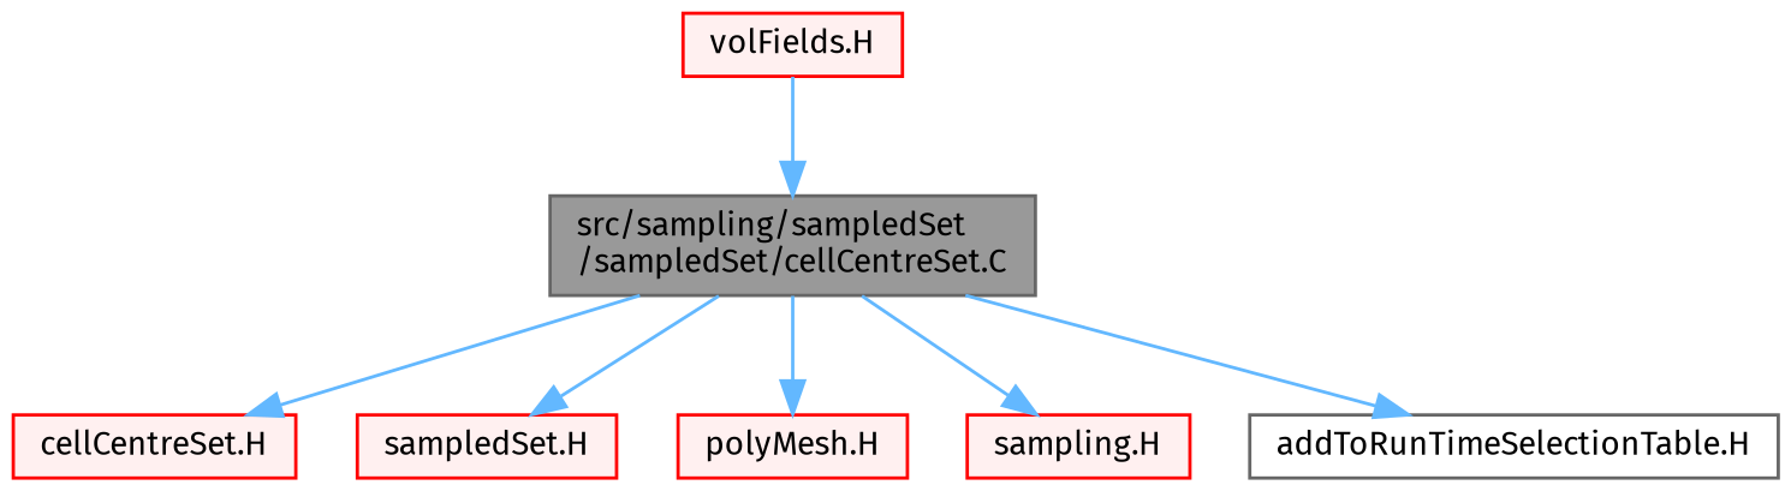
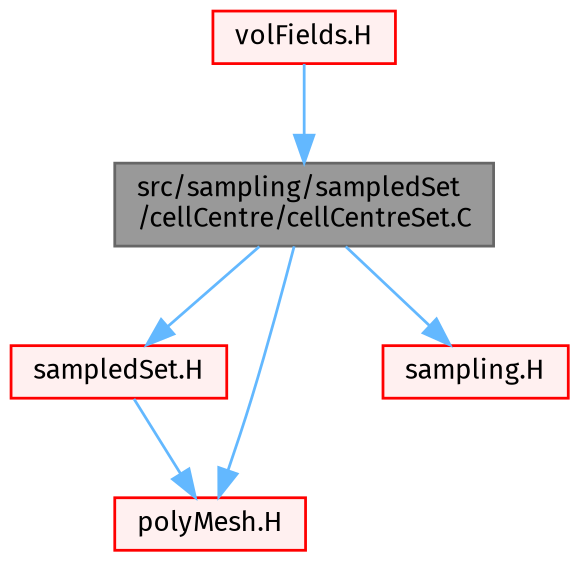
  digraph {
    fontname="Fira Sans"
    node [color=red fillcolor="#FFF0F0" fontname="Fira Sans" fontsize=10 shape=box style=filled]
    edge [color=steelblue1 fontname="Fira Sans" fontsize=10 labelfontname=Helvetica labelfontsize=10 style=solid]
-   n1 [color=gray40 fillcolor=grey60 fontcolor=black height=0.2 label="src/sampling/sampledSet\l/sampledSet/cellCentreSet.C" width=0.4]
-   n2 [height=0.2 label="cellCentreSet.H" width=0.4]
+   n1 [color=gray40 fillcolor=grey60 fontcolor=black height=0.2 label="src/sampling/sampledSet\l/cellCentre/cellCentreSet.C" width=0.4]
    n3 [height=0.2 label="sampledSet.H" width=0.4]
    n4 [height=0.2 label="polyMesh.H" width=0.4]
    n5 [height=0.2 label="sampling.H" width=0.4]
-   n6 [color=grey40 fillcolor=white height=0.2 label="addToRunTimeSelectionTable.H" width=0.4]
    n7 [height=0.2 label="volFields.H" width=0.4]
-   n1 -> n2
    n1 -> n3
    n1 -> n4
    n1 -> n5
-   n1 -> n6
+   n3 -> n4
    n7 -> n1
  }
